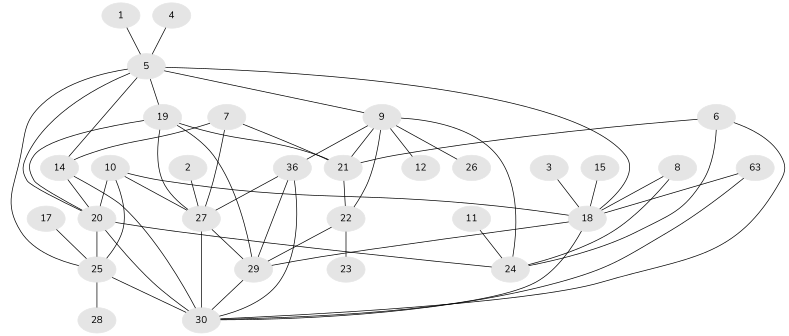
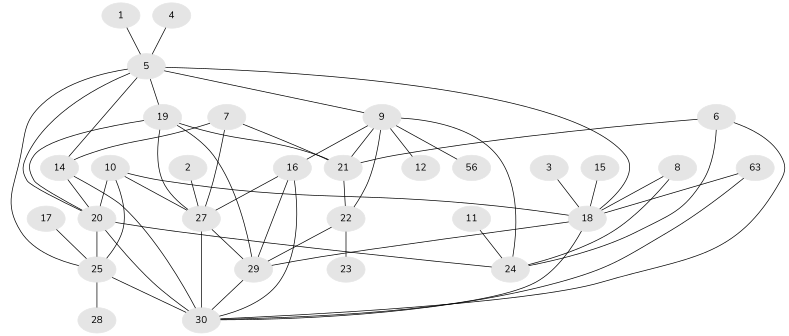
  graph {
    fontname=Nunito
    node [color=gray90 fontname=Nunito style=filled]
    edge [fontname=Nunito weight=1.0]
    1
    5
    18
    9
    14
    19
    20
    25
    2
    27
    30
    29
    3
    4
    21
    24
    12
-   16 [label=36]
+   16
    22
-   26
+   26 [label=56]
    28
    6
    7
    8
    23
    10
    11
    n28 [label=63]
    15
    17
    1 -- 5
    5 -- 18
    5 -- 9
    5 -- 14
    5 -- 19
    5 -- 20
    5 -- 25
    18 -- 30
    18 -- 29
    9 -- 21
    9 -- 24
    9 -- 12
    9 -- 16
    9 -- 22
    9 -- 26
    14 -- 20 [weight=2.0]
    14 -- 30 [weight=2.0]
    19 -- 20
    19 -- 27
    19 -- 29 [weight=2.0]
    19 -- 21
    20 -- 25 [weight=2.0]
    20 -- 30 [weight=2.0]
    20 -- 24
    25 -- 30 [weight=3.0]
    25 -- 28
    2 -- 27
    27 -- 30 [weight=3.0]
    27 -- 29
    29 -- 30
    3 -- 18
    4 -- 5
    21 -- 22
    16 -- 27
    16 -- 30
    16 -- 29
    22 -- 29
    22 -- 23
    6 -- 30
    6 -- 21
    6 -- 24
    7 -- 14
    7 -- 27
    7 -- 21
    8 -- 18
    8 -- 24
    10 -- 18
    10 -- 20 [weight=2.0]
    10 -- 25
    10 -- 27
    11 -- 24
    n28 -- 18
    n28 -- 30
    15 -- 18
    17 -- 25
  }
